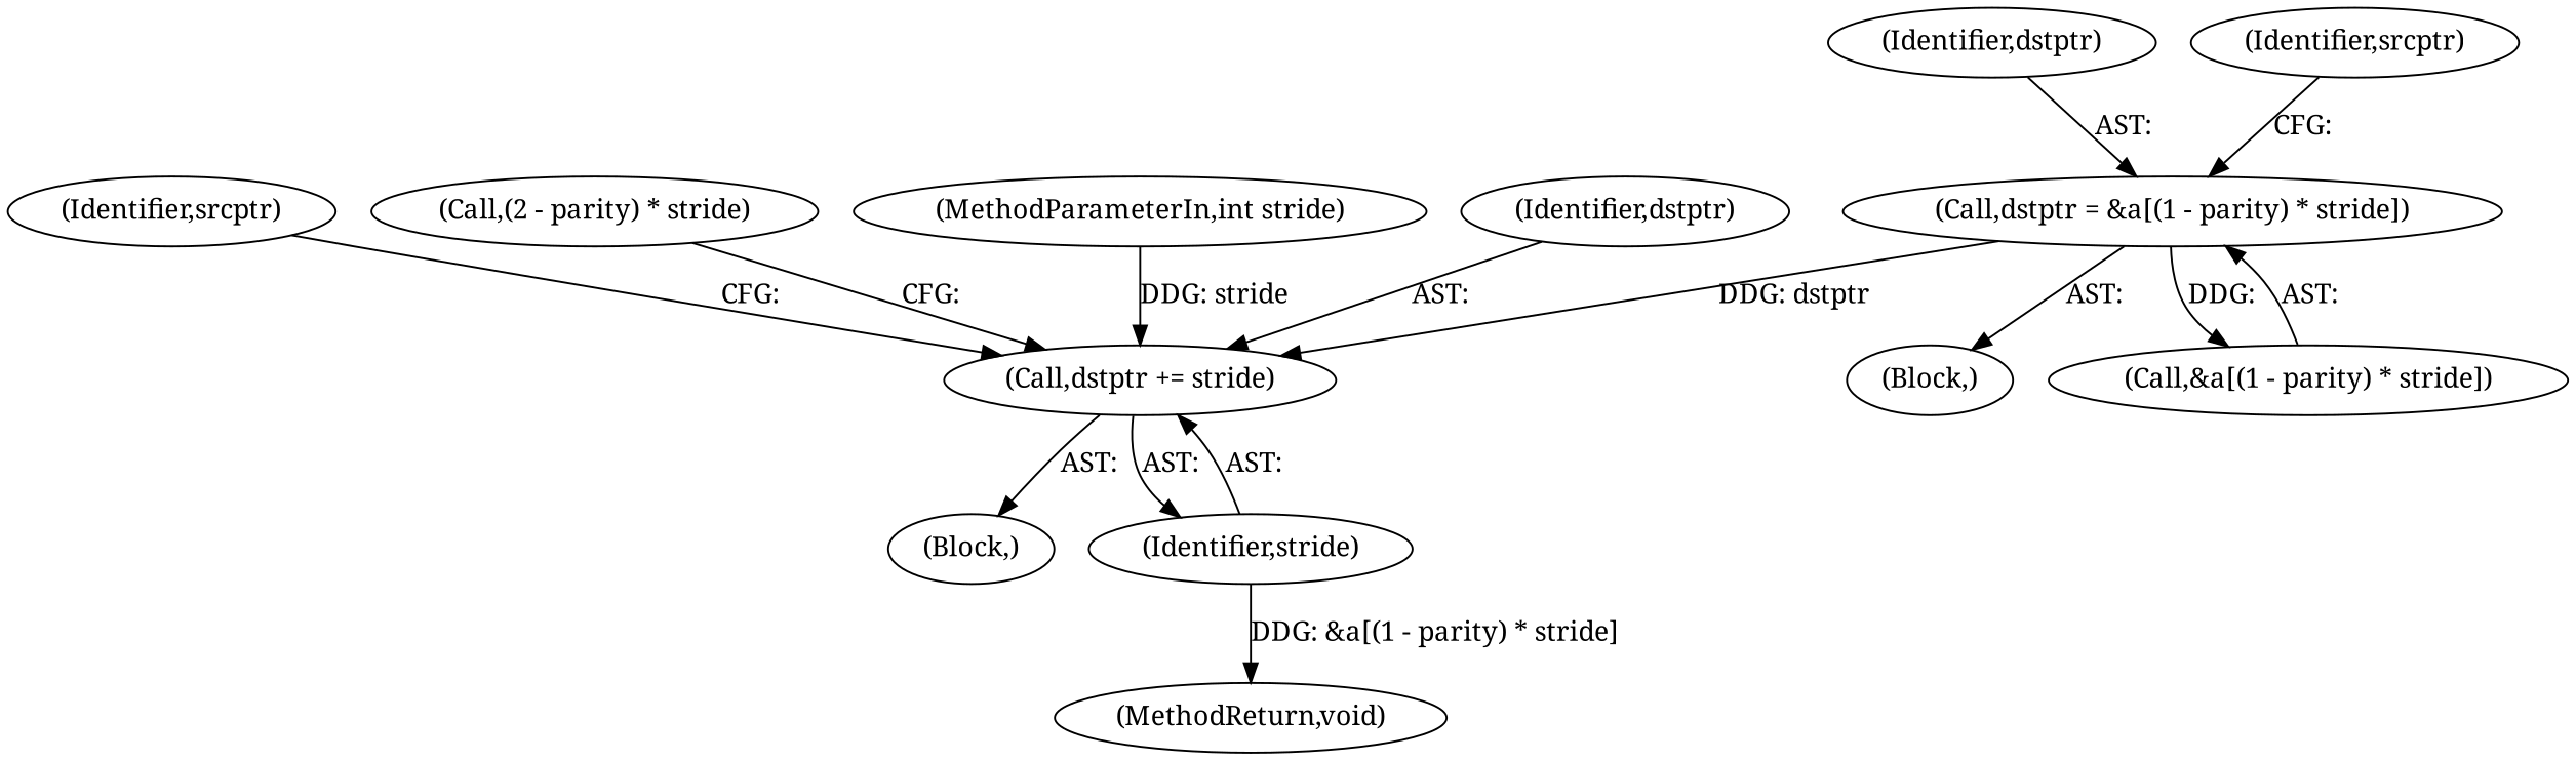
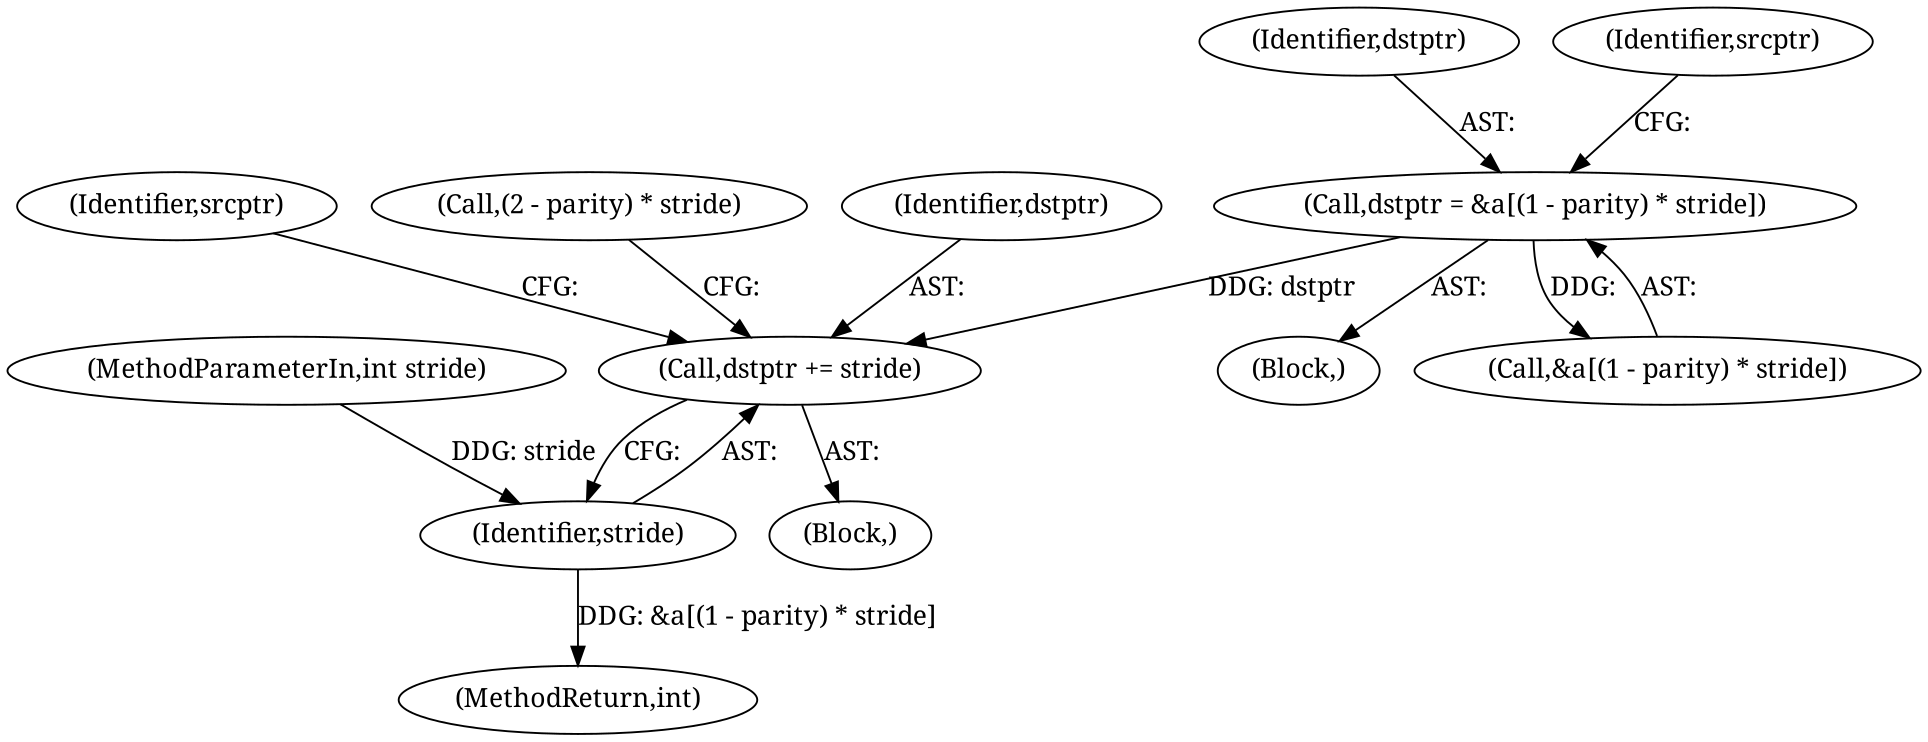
  digraph {
    fontname="Noto Serif"
    node [fontname="Noto Serif"]
    edge [fontname="Noto Serif"]
    n1 [label="(Call,dstptr = &a[(1 - parity) * stride])"]
    n2 [label="(Call,dstptr += stride)"]
    n3 [label="(Block,)"]
    n4 [label="(Call,&a[(1 - parity) * stride])"]
    n5 [label="(Block,)"]
    n6 [label="(Identifier,stride)"]
-   n7 [label="(MethodReturn,void)"]
+   n7 [label="(MethodReturn,int)"]
    n8 [label="(Identifier,srcptr)"]
    n9 [label="(Call,(2 - parity) * stride)"]
    n10 [label="(Identifier,dstptr)"]
    n11 [label="(MethodParameterIn,int stride)"]
    n12 [label="(Identifier,srcptr)"]
    n13 [label="(Identifier,dstptr)"]
    n1 -> n2 [label="DDG: dstptr"]
    n1 -> n3 [label="AST: "]
    n1 -> n4 [label="DDG: "]
    n2 -> n5 [label="AST: "]
-   n2 -> n6 [label="AST: "]
+   n2 -> n6 [label="CFG: "]
    n4 -> n1 [label="AST: "]
    n6 -> n2 [label="AST: "]
    n6 -> n7 [label="DDG: &a[(1 - parity) * stride]"]
    n8 -> n2 [label="CFG: "]
    n9 -> n2 [label="CFG: "]
    n10 -> n1 [label="AST: "]
-   n11 -> n2 [label="DDG: stride"]
+   n11 -> n6 [label="DDG: stride"]
    n12 -> n1 [label="CFG: "]
    n13 -> n2 [label="AST: "]
  }
